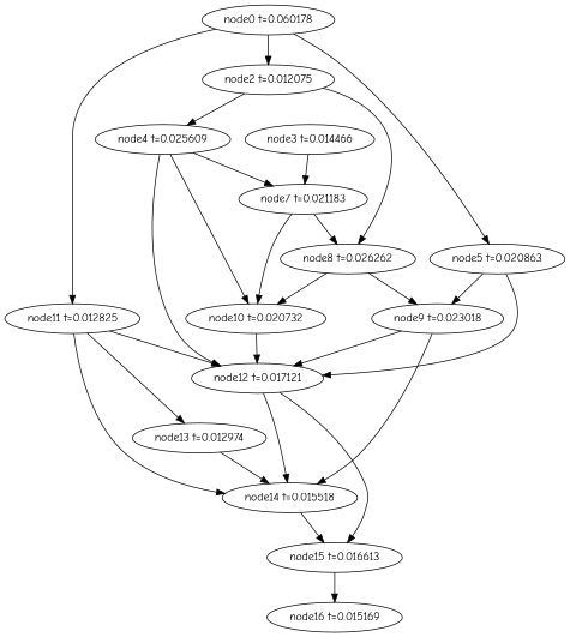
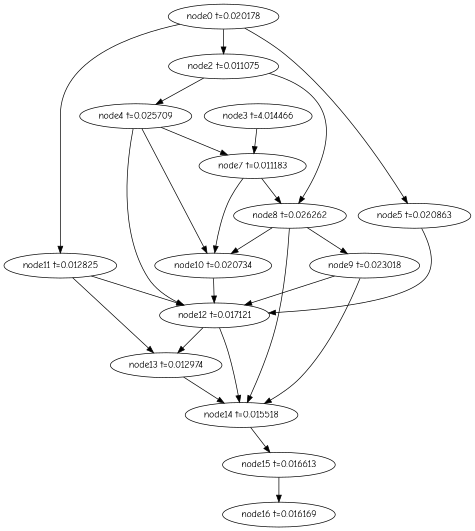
  digraph {
    fontname="Comic Neue"
    node [fontname="Comic Neue"]
    edge [fontname="Comic Neue"]
-   n1 [label="node16 t=0.015169"]
+   n1 [label="node16 t=0.016169"]
    n2 [label="node15 t=0.016613"]
    n3 [label="node14 t=0.015518"]
    n4 [label="node13 t=0.012974"]
    n5 [label="node12 t=0.017121"]
    n6 [label="node11 t=0.012825"]
-   n7 [label="node10 t=0.020732"]
+   n7 [label="node10 t=0.020734"]
    n8 [label="node9 t=0.023018"]
    n9 [label="node8 t=0.026262"]
-   n10 [label="node7 t=0.021183"]
+   n10 [label="node7 t=0.011183"]
    n11 [label="node5 t=0.020863"]
-   n12 [label="node4 t=0.025609"]
-   n13 [label="node3 t=0.014466"]
-   n14 [label="node2 t=0.012075"]
-   n15 [label="node0 t=0.060178"]
+   n12 [label="node4 t=0.025709"]
+   n13 [label="node3 t=4.014466"]
+   n14 [label="node2 t=0.011075"]
+   n15 [label="node0 t=0.020178"]
    n2 -> n1
    n3 -> n2
    n4 -> n3
    n5 -> n3
-   n5 -> n2
-   n6 -> n3
+   n5 -> n4
+   n9 -> n3
    n6 -> n4
    n6 -> n5
    n7 -> n5
    n8 -> n3
    n8 -> n5
    n9 -> n7
    n9 -> n8
    n10 -> n7
    n10 -> n9
    n11 -> n5
-   n11 -> n8
    n12 -> n5
    n12 -> n7
    n12 -> n10
    n13 -> n10
    n14 -> n9
    n14 -> n12
    n15 -> n6
    n15 -> n11
    n15 -> n14
  }
